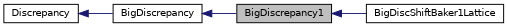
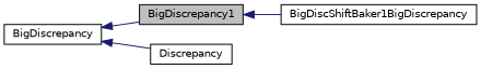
  digraph {
    fontname="DejaVu Sans"
    rankdir=LR
    node [color=black fontname="DejaVu Sans" fontsize=10 shape=record]
    edge [color=midnightblue dir=back fontname="DejaVu Sans" fontsize=10 labelfontname=Helvetica labelfontsize=10 style=solid]
    n1 [fillcolor=grey75 fontcolor=black height=0.2 label=BigDiscrepancy1 style=filled width=0.4]
-   n2 [height=0.2 label=BigDiscShiftBaker1Lattice width=0.4]
+   n2 [height=0.2 label=BigDiscShiftBaker1BigDiscrepancy width=0.4]
    n3 [height=0.2 label=BigDiscrepancy width=0.4]
    n4 [height=0.2 label=Discrepancy width=0.4]
    n1 -> n2
    n3 -> n1
-   n4 -> n3
+   n3 -> n4
  }
